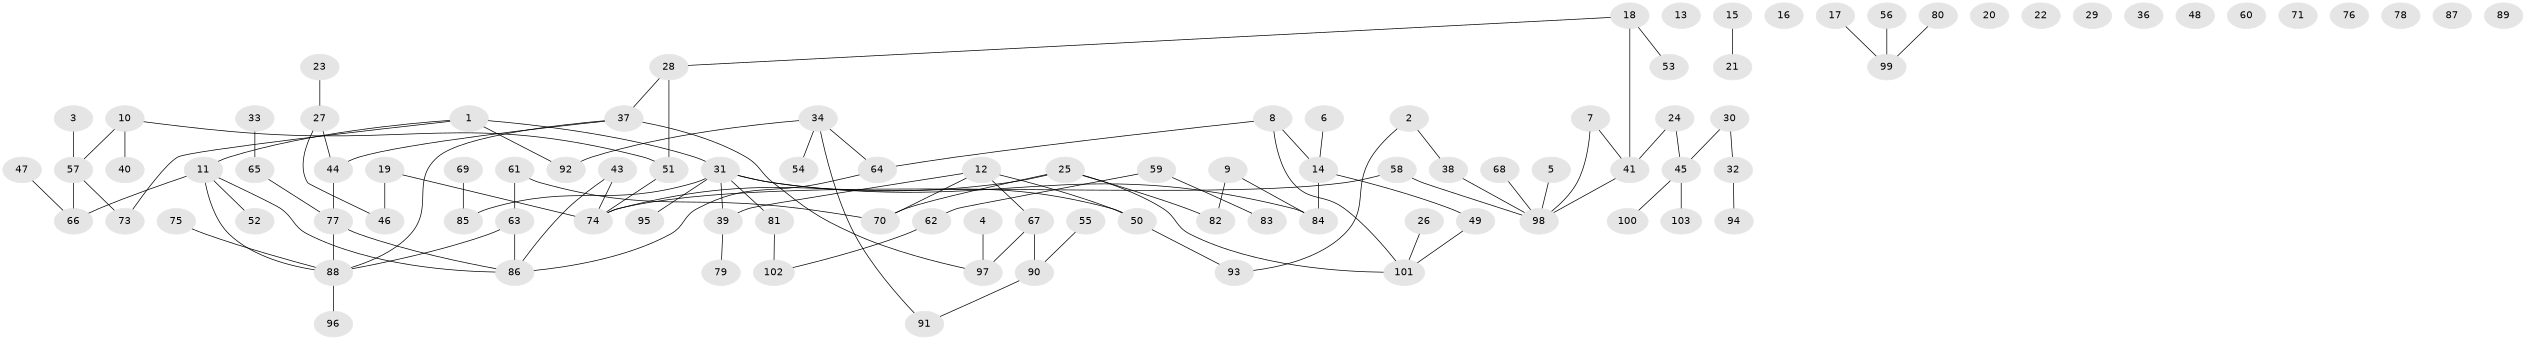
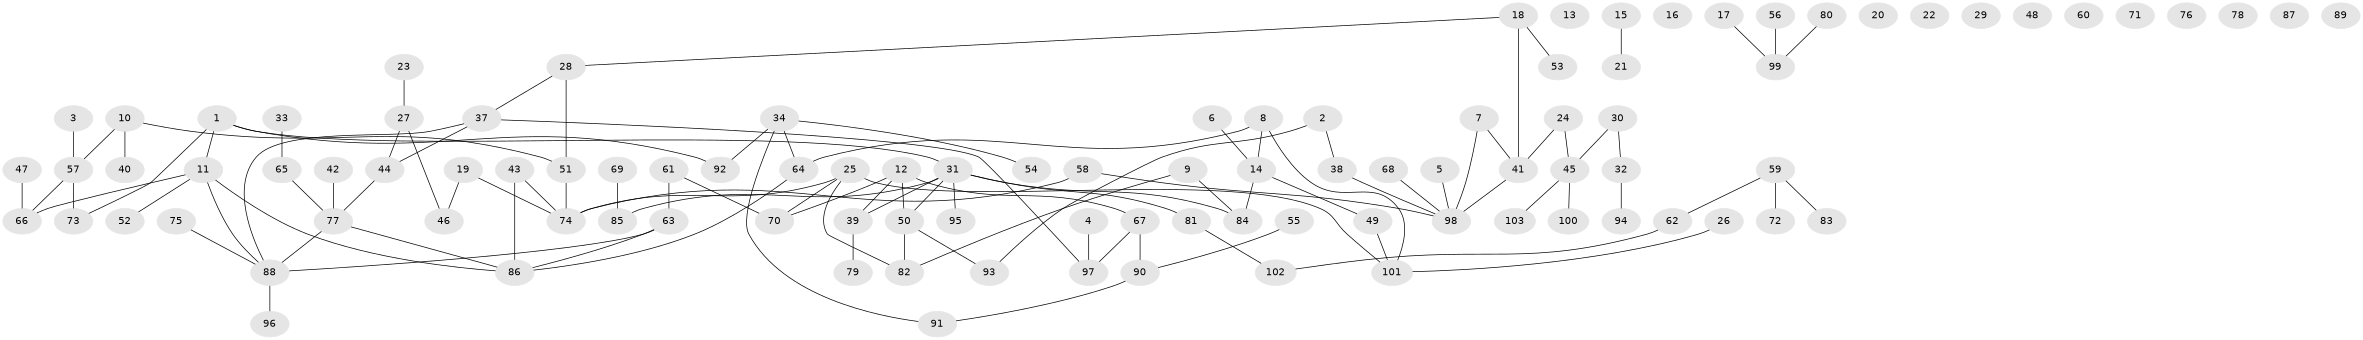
  graph {
    fontname="DejaVu Sans"
    node [color=gray90 fontname="DejaVu Sans" style=filled]
    edge [fontname="DejaVu Sans"]
    1
    11
    31
    73
    92
    52
    66
    86
    88
    84
    39
    50
    81
    85
    95
    2
    38
    93
    98
    3
    57
    4
    97
    5
    6
    14
    49
    7
    41
    8
    64
    101
    9
    82
    10
    40
    51
    74
    96
    12
    67
    70
    79
    90
    13
    15
    21
    16
    17
    99
    18
    28
    53
    37
    19
    46
    20
    22
    23
    27
    44
    24
    45
    100
    103
    25
    26
    77
    29
    30
    32
    94
    102
    33
    65
    34
    54
    91
-   36
+   42
    43
    47
    48
    55
    56
    58
    59
    62
+   72
    83
    60
    61
    63
    69
    68
    71
    75
    76
    78
    80
    87
    89
    1 -- 11
    1 -- 31
    1 -- 73
    1 -- 92
    11 -- 52
    11 -- 66
    11 -- 86
    11 -- 88
    31 -- 84
    31 -- 39
    31 -- 50
    31 -- 81
    31 -- 85
    31 -- 95
    88 -- 96
    39 -- 79
    50 -- 93
+   50 -- 82
    81 -- 102
    2 -- 38
    2 -- 93
    38 -- 98
    3 -- 57
    57 -- 73
    57 -- 66
    4 -- 97
    5 -- 98
    6 -- 14
    14 -- 84
    14 -- 49
    49 -- 101
    7 -- 98
    7 -- 41
    41 -- 98
    8 -- 14
    8 -- 64
    8 -- 101
    64 -- 86
    9 -- 84
    9 -- 82
    10 -- 57
    10 -- 40
    10 -- 51
    51 -- 74
    12 -- 39
    12 -- 50
    12 -- 67
    12 -- 70
    67 -- 97
    67 -- 90
    90 -- 91
    15 -- 21
    17 -- 99
    18 -- 41
    18 -- 28
    18 -- 53
    28 -- 51
    28 -- 37
    37 -- 88
    37 -- 97
    37 -- 44
    19 -- 74
    19 -- 46
    23 -- 27
    27 -- 46
    27 -- 44
    44 -- 77
    24 -- 41
    24 -- 45
    45 -- 100
    45 -- 103
    25 -- 101
    25 -- 82
    25 -- 74
    25 -- 70
    26 -- 101
    77 -- 86
    77 -- 88
    30 -- 45
    30 -- 32
    32 -- 94
    33 -- 65
    65 -- 77
    34 -- 92
    34 -- 64
    34 -- 54
    34 -- 91
+   42 -- 77
    43 -- 86
    43 -- 74
    47 -- 66
    55 -- 90
    56 -- 99
    58 -- 98
    58 -- 74
    59 -- 62
+   59 -- 72
    59 -- 83
    62 -- 102
    61 -- 70
    61 -- 63
    63 -- 86
    63 -- 88
    69 -- 85
    68 -- 98
    75 -- 88
    80 -- 99
  }
